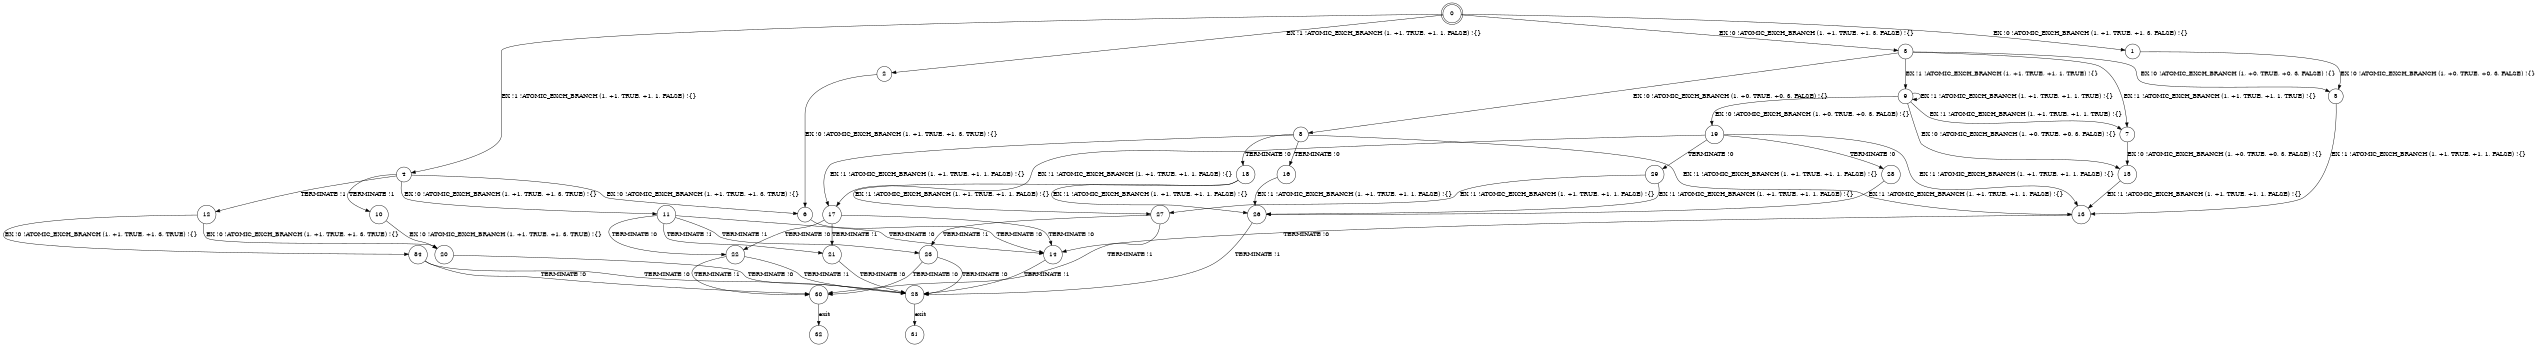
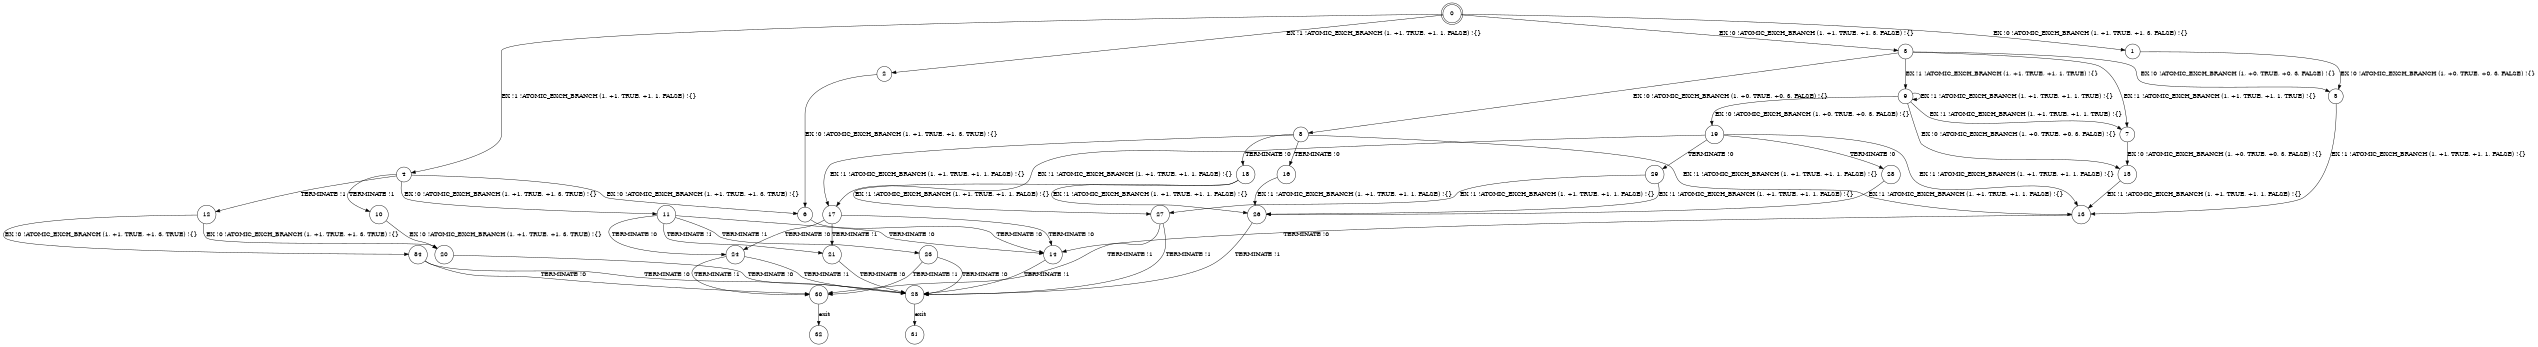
  digraph {
    node [shape=circle]
    0 [peripheries=2]
    1
    2
    3
    4
    5
    6
    7
    8
    9
    10
    11
    12
    13
    14
    15
    16
    17
    18
    19
    20
    21
-   22
+   22 [label=24]
    23
    n25 [label=84]
    25
    26
    27
    28
    29
    30
    31
    32
    0 -> 1 [label="EX !0 !ATOMIC_EXCH_BRANCH (1, +1, TRUE, +1, 3, FALSE) !{}"]
    0 -> 2 [label="EX !1 !ATOMIC_EXCH_BRANCH (1, +1, TRUE, +1, 1, FALSE) !{}"]
    0 -> 3 [label="EX !0 !ATOMIC_EXCH_BRANCH (1, +1, TRUE, +1, 3, FALSE) !{}"]
    0 -> 4 [label="EX !1 !ATOMIC_EXCH_BRANCH (1, +1, TRUE, +1, 1, FALSE) !{}"]
    1 -> 5 [label="EX !0 !ATOMIC_EXCH_BRANCH (1, +0, TRUE, +0, 3, FALSE) !{}"]
    2 -> 6 [label="EX !0 !ATOMIC_EXCH_BRANCH (1, +1, TRUE, +1, 3, TRUE) !{}"]
    3 -> 5 [label="EX !0 !ATOMIC_EXCH_BRANCH (1, +0, TRUE, +0, 3, FALSE) !{}"]
    3 -> 7 [label="EX !1 !ATOMIC_EXCH_BRANCH (1, +1, TRUE, +1, 1, TRUE) !{}"]
    3 -> 8 [label="EX !0 !ATOMIC_EXCH_BRANCH (1, +0, TRUE, +0, 3, FALSE) !{}"]
    3 -> 9 [label="EX !1 !ATOMIC_EXCH_BRANCH (1, +1, TRUE, +1, 1, TRUE) !{}"]
    4 -> 6 [label="EX !0 !ATOMIC_EXCH_BRANCH (1, +1, TRUE, +1, 3, TRUE) !{}"]
    4 -> 10 [label="TERMINATE !1"]
    4 -> 11 [label="EX !0 !ATOMIC_EXCH_BRANCH (1, +1, TRUE, +1, 3, TRUE) !{}"]
    4 -> 12 [label="TERMINATE !1"]
    5 -> 13 [label="EX !1 !ATOMIC_EXCH_BRANCH (1, +1, TRUE, +1, 1, FALSE) !{}"]
    6 -> 14 [label="TERMINATE !0"]
    7 -> 15 [label="EX !0 !ATOMIC_EXCH_BRANCH (1, +0, TRUE, +0, 3, FALSE) !{}"]
    8 -> 13 [label="EX !1 !ATOMIC_EXCH_BRANCH (1, +1, TRUE, +1, 1, FALSE) !{}"]
    8 -> 16 [label="TERMINATE !0"]
    8 -> 17 [label="EX !1 !ATOMIC_EXCH_BRANCH (1, +1, TRUE, +1, 1, FALSE) !{}"]
    8 -> 18 [label="TERMINATE !0"]
    9 -> 7 [label="EX !1 !ATOMIC_EXCH_BRANCH (1, +1, TRUE, +1, 1, TRUE) !{}"]
    9 -> 9 [label="EX !1 !ATOMIC_EXCH_BRANCH (1, +1, TRUE, +1, 1, TRUE) !{}"]
    9 -> 15 [label="EX !0 !ATOMIC_EXCH_BRANCH (1, +0, TRUE, +0, 3, FALSE) !{}"]
    9 -> 19 [label="EX !0 !ATOMIC_EXCH_BRANCH (1, +0, TRUE, +0, 3, FALSE) !{}"]
    10 -> 20 [label="EX !0 !ATOMIC_EXCH_BRANCH (1, +1, TRUE, +1, 3, TRUE) !{}"]
    11 -> 14 [label="TERMINATE !0"]
    11 -> 21 [label="TERMINATE !1"]
    11 -> 22 [label="TERMINATE !0"]
    11 -> 23 [label="TERMINATE !1"]
    12 -> 20 [label="EX !0 !ATOMIC_EXCH_BRANCH (1, +1, TRUE, +1, 3, TRUE) !{}"]
    12 -> n25 [label="EX !0 !ATOMIC_EXCH_BRANCH (1, +1, TRUE, +1, 3, TRUE) !{}"]
    13 -> 14 [label="TERMINATE !0"]
    14 -> 25 [label="TERMINATE !1"]
    15 -> 13 [label="EX !1 !ATOMIC_EXCH_BRANCH (1, +1, TRUE, +1, 1, FALSE) !{}"]
    16 -> 26 [label="EX !1 !ATOMIC_EXCH_BRANCH (1, +1, TRUE, +1, 1, FALSE) !{}"]
    17 -> 14 [label="TERMINATE !0"]
    17 -> 21 [label="TERMINATE !1"]
    17 -> 22 [label="TERMINATE !0"]
    18 -> 26 [label="EX !1 !ATOMIC_EXCH_BRANCH (1, +1, TRUE, +1, 1, FALSE) !{}"]
    18 -> 27 [label="EX !1 !ATOMIC_EXCH_BRANCH (1, +1, TRUE, +1, 1, FALSE) !{}"]
    19 -> 13 [label="EX !1 !ATOMIC_EXCH_BRANCH (1, +1, TRUE, +1, 1, FALSE) !{}"]
    19 -> 17 [label="EX !1 !ATOMIC_EXCH_BRANCH (1, +1, TRUE, +1, 1, FALSE) !{}"]
    19 -> 28 [label="TERMINATE !0"]
    19 -> 29 [label="TERMINATE !0"]
    20 -> 25 [label="TERMINATE !0"]
    21 -> 25 [label="TERMINATE !0"]
    22 -> 25 [label="TERMINATE !1"]
    22 -> 30 [label="TERMINATE !1"]
    23 -> 25 [label="TERMINATE !0"]
-   23 -> 30 [label="TERMINATE !0"]
+   23 -> 30 [label="TERMINATE !1"]
    n25 -> 25 [label="TERMINATE !0"]
    n25 -> 30 [label="TERMINATE !0"]
    25 -> 31 [label=exit]
    26 -> 25 [label="TERMINATE !1"]
-   27 -> 23 [label="TERMINATE !1"]
+   27 -> 25 [label="TERMINATE !1"]
    27 -> 30 [label="TERMINATE !1"]
    28 -> 26 [label="EX !1 !ATOMIC_EXCH_BRANCH (1, +1, TRUE, +1, 1, FALSE) !{}"]
    29 -> 26 [label="EX !1 !ATOMIC_EXCH_BRANCH (1, +1, TRUE, +1, 1, FALSE) !{}"]
    29 -> 27 [label="EX !1 !ATOMIC_EXCH_BRANCH (1, +1, TRUE, +1, 1, FALSE) !{}"]
    30 -> 32 [label=exit]
  }
